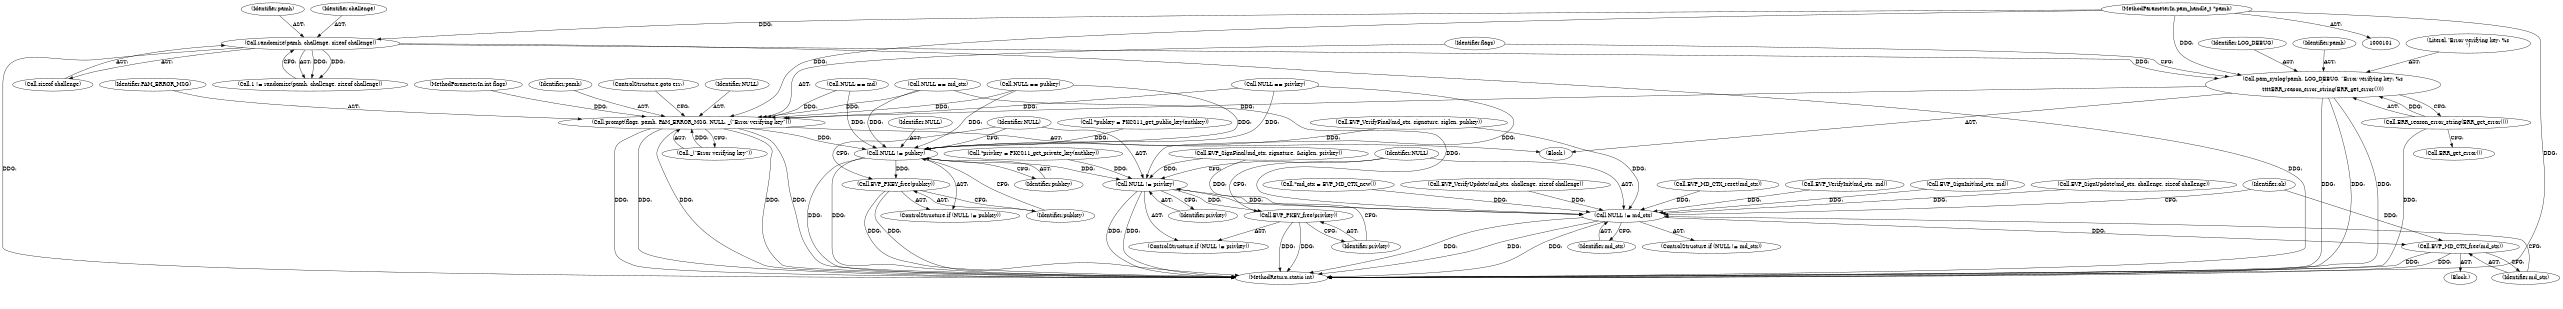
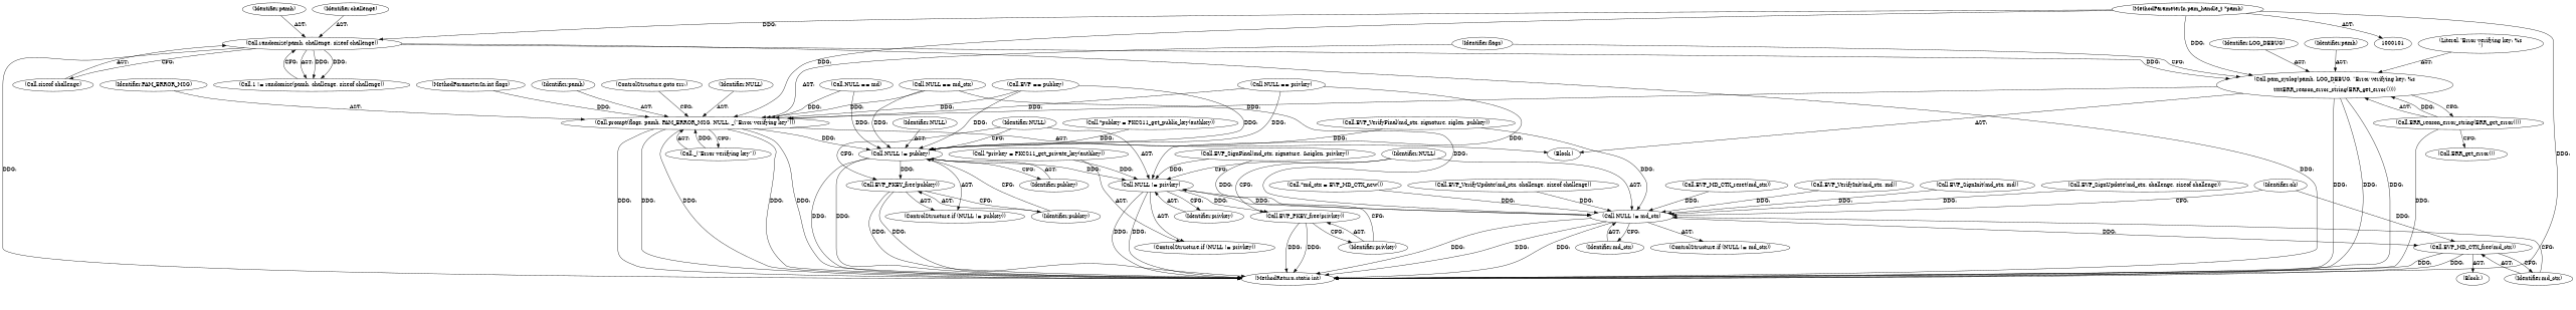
  digraph {
    n1 [label="(Call,pam_syslog(pamh, LOG_DEBUG, \"Error verifying key: %s\n\",\n\t\t\t\tERR_reason_error_string(ERR_get_error())))"]
    n2 [label="(Call,ERR_reason_error_string(ERR_get_error()))"]
    n3 [label="(Call,prompt(flags, pamh, PAM_ERROR_MSG, NULL, _(\"Error verifying key\")))"]
    n4 [label="(MethodReturn,static int)"]
    n5 [label="(Block,)"]
    n6 [label="(Call,ERR_get_error())"]
    n7 [label="(Call,NULL != pubkey)"]
    n8 [label="(Call,_(\"Error verifying key\"))"]
    n9 [label="(Call,randomize(pamh, challenge, sizeof challenge))"]
    n10 [label="(Call,sizeof challenge)"]
    n11 [label="(Call,1 != randomize(pamh, challenge, sizeof challenge))"]
    n12 [label="(MethodParameterIn,pam_handle_t *pamh)"]
    1000101
    n14 [label="(Call,EVP_PKEY_free(pubkey))"]
    n15 [label="(Call,NULL != privkey)"]
    n16 [label="(ControlStructure,if (NULL != pubkey))"]
    n17 [label="(Identifier,pubkey)"]
    n18 [label="(Identifier,pubkey)"]
    n19 [label="(Call,EVP_PKEY_free(privkey))"]
    n20 [label="(Call,NULL != md_ctx)"]
    n21 [label="(Identifier,privkey)"]
    n22 [label="(ControlStructure,if (NULL != privkey))"]
    n23 [label="(Identifier,privkey)"]
    n24 [label="(Call,EVP_MD_CTX_free(md_ctx))"]
    n25 [label="(ControlStructure,if (NULL != md_ctx))"]
    n26 [label="(Identifier,md_ctx)"]
    n27 [label="(Block,)"]
    n28 [label="(Identifier,md_ctx)"]
    n29 [label="(Identifier,pamh)"]
    n30 [label="(Identifier,flags)"]
    n31 [label="(Call,EVP_VerifyFinal(md_ctx, signature, siglen, pubkey))"]
    n32 [label="(Identifier,challenge)"]
    n33 [label="(Call,*privkey = PKCS11_get_private_key(authkey))"]
    n34 [label="(Call,EVP_VerifyInit(md_ctx, md))"]
    n35 [label="(MethodParameterIn,int flags)"]
    n36 [label="(Identifier,pamh)"]
    n37 [label="(Call,EVP_SignInit(md_ctx, md))"]
    n38 [label="(Call,*pubkey = PKCS11_get_public_key(authkey))"]
    n39 [label="(Identifier,NULL)"]
    n40 [label="(Identifier,LOG_DEBUG)"]
    n41 [label="(Call,EVP_SignUpdate(md_ctx, challenge, sizeof challenge))"]
    n42 [label="(Call,NULL == md)"]
    n43 [label="(Call,*md_ctx = EVP_MD_CTX_new())"]
    n44 [label="(Call,EVP_VerifyUpdate(md_ctx, challenge, sizeof challenge))"]
    n45 [label="(Call,NULL == privkey)"]
    n46 [label="(Identifier,NULL)"]
    n47 [label="(Call,NULL == md_ctx)"]
    n48 [label="(Identifier,pamh)"]
    n49 [label="(ControlStructure,goto err;)"]
    n50 [label="(Identifier,NULL)"]
-   n51 [label="(Call,NULL == pubkey)"]
+   n51 [label="(Call,EVP == pubkey)"]
    n52 [label="(Identifier,ok)"]
    n53 [label="(Identifier,NULL)"]
    n54 [label="(Literal,\"Error verifying key: %s\n\")"]
    n55 [label="(Call,EVP_SignFinal(md_ctx, signature, &siglen, privkey))"]
    n56 [label="(Identifier,PAM_ERROR_MSG)"]
    n57 [label="(Call,EVP_MD_CTX_reset(md_ctx))"]
    n1 -> n2 [label="CFG: "]
    n1 -> n3 [label="DDG: "]
    n1 -> n4 [label="DDG: "]
    n1 -> n4 [label="DDG: "]
    n1 -> n4 [label="DDG: "]
    n1 -> n5 [label="AST: "]
    n2 -> n1 [label="AST: "]
    n2 -> n1 [label="DDG: "]
    n2 -> n4 [label="DDG: "]
    n2 -> n6 [label="CFG: "]
    n3 -> n4 [label="DDG: "]
    n3 -> n4 [label="DDG: "]
    n3 -> n4 [label="DDG: "]
    n3 -> n4 [label="DDG: "]
    n3 -> n4 [label="DDG: "]
    n3 -> n5 [label="AST: "]
    n3 -> n7 [label="DDG: "]
    n3 -> n8 [label="CFG: "]
    n7 -> n4 [label="DDG: "]
    n7 -> n4 [label="DDG: "]
    n7 -> n14 [label="DDG: "]
    n7 -> n15 [label="DDG: "]
    n7 -> n16 [label="AST: "]
    n7 -> n17 [label="CFG: "]
    n8 -> n3 [label="AST: "]
    n8 -> n3 [label="DDG: "]
    n9 -> n1 [label="DDG: "]
    n9 -> n4 [label="DDG: "]
    n9 -> n4 [label="DDG: "]
-   n9 -> n10 [label="AST: "]
+   n9 -> n10 [label="CFG: "]
    n9 -> n11 [label="AST: "]
    n9 -> n11 [label="DDG: "]
    n9 -> n11 [label="DDG: "]
    n10 -> n9 [label="AST: "]
    n11 -> n9 [label="CFG: "]
    n12 -> n1 [label="DDG: "]
    n12 -> n3 [label="DDG: "]
    n12 -> n4 [label="DDG: "]
    n12 -> n9 [label="DDG: "]
    n12 -> 1000101 [label="AST: "]
    n14 -> n4 [label="DDG: "]
    n14 -> n4 [label="DDG: "]
    n14 -> n16 [label="AST: "]
    n14 -> n18 [label="CFG: "]
    n15 -> n4 [label="DDG: "]
    n15 -> n4 [label="DDG: "]
    n15 -> n19 [label="DDG: "]
    n15 -> n20 [label="DDG: "]
    n15 -> n21 [label="CFG: "]
    n15 -> n22 [label="AST: "]
    n17 -> n7 [label="AST: "]
    n18 -> n7 [label="CFG: "]
    n18 -> n14 [label="AST: "]
    n19 -> n4 [label="DDG: "]
    n19 -> n4 [label="DDG: "]
-   n19 -> n22 [label="AST: "]
+   n33 -> n22 [label="AST: "]
    n19 -> n23 [label="CFG: "]
    n20 -> n4 [label="DDG: "]
    n20 -> n4 [label="DDG: "]
    n20 -> n4 [label="DDG: "]
    n20 -> n24 [label="DDG: "]
    n20 -> n25 [label="AST: "]
    n20 -> n26 [label="CFG: "]
    n21 -> n15 [label="AST: "]
    n23 -> n15 [label="CFG: "]
    n23 -> n19 [label="AST: "]
    n24 -> n4 [label="DDG: "]
    n24 -> n4 [label="DDG: "]
    n24 -> n27 [label="AST: "]
    n24 -> n28 [label="CFG: "]
    n26 -> n20 [label="AST: "]
    n28 -> n20 [label="CFG: "]
    n28 -> n24 [label="AST: "]
    n29 -> n3 [label="AST: "]
    n30 -> n1 [label="CFG: "]
    n30 -> n3 [label="AST: "]
    n31 -> n7 [label="DDG: "]
    n31 -> n20 [label="DDG: "]
    n32 -> n9 [label="AST: "]
    n33 -> n15 [label="DDG: "]
    n34 -> n20 [label="DDG: "]
    n35 -> n3 [label="DDG: "]
    n36 -> n9 [label="AST: "]
    n37 -> n20 [label="DDG: "]
    n38 -> n7 [label="DDG: "]
    n39 -> n15 [label="CFG: "]
    n39 -> n19 [label="CFG: "]
    n39 -> n20 [label="AST: "]
    n40 -> n1 [label="AST: "]
    n41 -> n20 [label="DDG: "]
    n42 -> n3 [label="DDG: "]
    n42 -> n7 [label="DDG: "]
    n43 -> n20 [label="DDG: "]
    n44 -> n20 [label="DDG: "]
    n45 -> n3 [label="DDG: "]
    n45 -> n7 [label="DDG: "]
    n45 -> n15 [label="DDG: "]
    n46 -> n7 [label="CFG: "]
    n46 -> n14 [label="CFG: "]
    n46 -> n15 [label="AST: "]
    n47 -> n3 [label="DDG: "]
    n47 -> n7 [label="DDG: "]
    n47 -> n20 [label="DDG: "]
    n48 -> n1 [label="AST: "]
    n49 -> n3 [label="CFG: "]
    n50 -> n7 [label="AST: "]
    n51 -> n3 [label="DDG: "]
    n51 -> n7 [label="DDG: "]
    n51 -> n7 [label="DDG: "]
    n52 -> n20 [label="CFG: "]
    n52 -> n24 [label="DDG: "]
    n53 -> n3 [label="AST: "]
    n54 -> n1 [label="AST: "]
    n55 -> n15 [label="DDG: "]
    n55 -> n20 [label="DDG: "]
    n56 -> n3 [label="AST: "]
    n57 -> n20 [label="DDG: "]
  }
